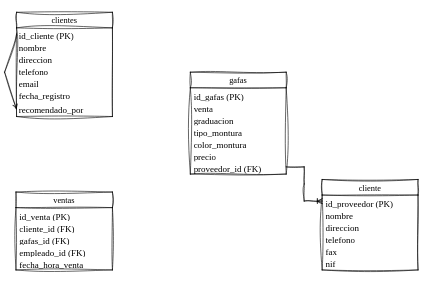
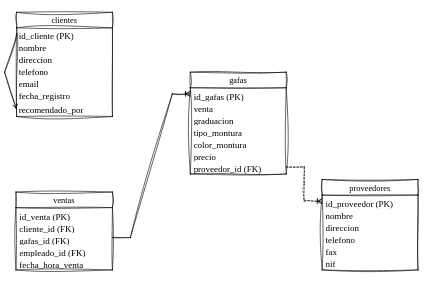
  <mxCell id="0" />
  <mxCell id="1" parent="0" />
  <mxCell id="2" value="clientes" style="swimlane;fontStyle=0;childLayout=stackLayout;horizontal=1;startSize=26;horizontalStack=0;resizeParent=1;resizeParentMax=0;resizeLast=0;collapsible=1;marginBottom=0;align=center;fontSize=14;sketch=1;hachureGap=4;jiggle=2;curveFitting=1;fontFamily=Architects Daughter;fontSource=https%3A%2F%2Ffonts.googleapis.com%2Fcss%3Ffamily%3DArchitects%2BDaughter;" parent="1" vertex="1"><mxGeometry x="21" y="20" width="160" height="174" as="geometry"><mxRectangle x="20" y="10" width="90" height="30" as="alternateBounds" /></mxGeometry></mxCell>
  <mxCell id="3" value="id_cliente (PK)" style="text;strokeColor=none;fillColor=none;spacingLeft=4;spacingRight=4;overflow=hidden;rotatable=0;points=[[0,0.5],[1,0.5]];portConstraint=eastwest;fontSize=15;whiteSpace=wrap;html=1;fontFamily=Architects Daughter;spacing=0;" parent="2" vertex="1"><mxGeometry y="26" width="160" height="20" as="geometry" /></mxCell>
  <mxCell id="4" value="nombre" style="text;strokeColor=none;fillColor=none;spacingLeft=4;spacingRight=4;overflow=hidden;rotatable=0;points=[[0,0.5],[1,0.5]];portConstraint=eastwest;fontSize=15;whiteSpace=wrap;html=1;fontFamily=Architects Daughter;spacing=0;" parent="2" vertex="1"><mxGeometry y="46" width="160" height="20" as="geometry" /></mxCell>
  <mxCell id="5" value="direccion" style="text;strokeColor=none;fillColor=none;spacingLeft=4;spacingRight=4;overflow=hidden;rotatable=0;points=[[0,0.5],[1,0.5]];portConstraint=eastwest;fontSize=15;whiteSpace=wrap;html=1;fontFamily=Architects Daughter;spacing=0;" parent="2" vertex="1"><mxGeometry y="66" width="160" height="20" as="geometry" /></mxCell>
  <mxCell id="6" value="telefono" style="text;strokeColor=none;fillColor=none;spacingLeft=4;spacingRight=4;overflow=hidden;rotatable=0;points=[[0,0.5],[1,0.5]];portConstraint=eastwest;fontSize=15;whiteSpace=wrap;html=1;fontFamily=Architects Daughter;spacing=0;" vertex="1" parent="2"><mxGeometry y="86" width="160" height="20" as="geometry" /></mxCell>
  <mxCell id="7" value="email" style="text;strokeColor=none;fillColor=none;spacingLeft=4;spacingRight=4;overflow=hidden;rotatable=0;points=[[0,0.5],[1,0.5]];portConstraint=eastwest;fontSize=15;whiteSpace=wrap;html=1;fontFamily=Architects Daughter;spacing=0;" vertex="1" parent="2"><mxGeometry y="106" width="160" height="20" as="geometry" /></mxCell>
  <mxCell id="8" value="fecha_registro" style="text;strokeColor=none;fillColor=none;spacingLeft=4;spacingRight=4;overflow=hidden;rotatable=0;points=[[0,0.5],[1,0.5]];portConstraint=eastwest;fontSize=15;whiteSpace=wrap;html=1;fontFamily=Architects Daughter;spacing=0;" vertex="1" parent="2"><mxGeometry y="126" width="160" height="24" as="geometry" /></mxCell>
  <mxCell id="9" value="recomendado_por" style="text;strokeColor=none;fillColor=none;spacingLeft=4;spacingRight=4;overflow=hidden;rotatable=0;points=[[0,0.5],[1,0.5]];portConstraint=eastwest;fontSize=15;whiteSpace=wrap;html=1;fontFamily=Architects Daughter;spacing=0;" vertex="1" parent="2"><mxGeometry y="150" width="160" height="24" as="geometry" /></mxCell>
  <mxCell id="10" value="" style="endArrow=open;html=1;rounded=0;sketch=1;hachureGap=4;jiggle=2;curveFitting=1;fontFamily=Architects Daughter;fontSource=https%3A%2F%2Ffonts.googleapis.com%2Fcss%3Ffamily%3DArchitects%2BDaughter;fontSize=16;entryX=0;entryY=0.5;entryDx=0;entryDy=0;exitX=0;exitY=0.5;exitDx=0;exitDy=0;" edge="1" parent="2" source="3" target="9"><mxGeometry relative="1" as="geometry"><mxPoint x="-70" y="200" as="sourcePoint" /><mxPoint x="90" y="200" as="targetPoint" /><Array as="points"><mxPoint x="-20" y="100" /></Array></mxGeometry></mxCell>
  <mxCell id="11" value="ventas" style="swimlane;fontStyle=0;childLayout=stackLayout;horizontal=1;startSize=26;horizontalStack=0;resizeParent=1;resizeParentMax=0;resizeLast=0;collapsible=1;marginBottom=0;align=center;fontSize=14;sketch=1;hachureGap=4;jiggle=2;curveFitting=1;fontFamily=Architects Daughter;fontSource=https%3A%2F%2Ffonts.googleapis.com%2Fcss%3Ffamily%3DArchitects%2BDaughter;" vertex="1" parent="1"><mxGeometry x="20" y="320" width="161" height="130" as="geometry" /></mxCell>
  <mxCell id="12" value="id_venta (PK)" style="text;strokeColor=none;fillColor=none;spacingLeft=4;spacingRight=4;overflow=hidden;rotatable=0;points=[[0,0.5],[1,0.5]];portConstraint=eastwest;fontSize=15;whiteSpace=wrap;html=1;fontFamily=Architects Daughter;" vertex="1" parent="11"><mxGeometry y="26" width="161" height="20" as="geometry" /></mxCell>
  <mxCell id="13" value="cliente_id (FK)" style="text;strokeColor=none;fillColor=none;spacingLeft=4;spacingRight=4;overflow=hidden;rotatable=0;points=[[0,0.5],[1,0.5]];portConstraint=eastwest;fontSize=15;whiteSpace=wrap;html=1;fontFamily=Architects Daughter;" vertex="1" parent="11"><mxGeometry y="46" width="161" height="20" as="geometry" /></mxCell>
  <mxCell id="14" value="gafas_id (FK)&lt;br&gt;" style="text;strokeColor=none;fillColor=none;spacingLeft=4;spacingRight=4;overflow=hidden;rotatable=0;points=[[0,0.5],[1,0.5]];portConstraint=eastwest;fontSize=15;whiteSpace=wrap;html=1;fontFamily=Architects Daughter;" vertex="1" parent="11"><mxGeometry y="66" width="161" height="20" as="geometry" /></mxCell>
  <mxCell id="15" value="empleado_id (FK)&lt;br&gt;" style="text;strokeColor=none;fillColor=none;spacingLeft=4;spacingRight=4;overflow=hidden;rotatable=0;points=[[0,0.5],[1,0.5]];portConstraint=eastwest;fontSize=15;whiteSpace=wrap;html=1;fontFamily=Architects Daughter;" vertex="1" parent="11"><mxGeometry y="86" width="161" height="20" as="geometry" /></mxCell>
  <mxCell id="16" value="fecha_hora_venta&lt;br style=&quot;font-size: 15px;&quot;&gt;" style="text;strokeColor=none;fillColor=none;spacingLeft=4;spacingRight=4;overflow=hidden;rotatable=0;points=[[0,0.5],[1,0.5]];portConstraint=eastwest;fontSize=15;whiteSpace=wrap;html=1;fontFamily=Architects Daughter;" vertex="1" parent="11"><mxGeometry y="106" width="161" height="24" as="geometry" /></mxCell>
  <mxCell id="17" value="gafas" style="swimlane;fontStyle=0;childLayout=stackLayout;horizontal=1;startSize=26;horizontalStack=0;resizeParent=1;resizeParentMax=0;resizeLast=0;collapsible=1;marginBottom=0;align=center;fontSize=14;sketch=1;hachureGap=4;jiggle=2;curveFitting=1;fontFamily=Architects Daughter;fontSource=https%3A%2F%2Ffonts.googleapis.com%2Fcss%3Ffamily%3DArchitects%2BDaughter;" vertex="1" parent="1"><mxGeometry x="311" y="120" width="160" height="170" as="geometry" /></mxCell>
  <mxCell id="18" value="id_gafas (PK)" style="text;strokeColor=none;fillColor=none;spacingLeft=4;spacingRight=4;overflow=hidden;rotatable=0;points=[[0,0.5],[1,0.5]];portConstraint=eastwest;fontSize=15;whiteSpace=wrap;html=1;fontFamily=Architects Daughter;" vertex="1" parent="17"><mxGeometry y="26" width="160" height="20" as="geometry" /></mxCell>
  <mxCell id="19" value="venta" style="text;strokeColor=none;fillColor=none;spacingLeft=4;spacingRight=4;overflow=hidden;rotatable=0;points=[[0,0.5],[1,0.5]];portConstraint=eastwest;fontSize=15;whiteSpace=wrap;html=1;fontFamily=Architects Daughter;" vertex="1" parent="17"><mxGeometry y="46" width="160" height="20" as="geometry" /></mxCell>
  <mxCell id="20" value="graduacion" style="text;strokeColor=none;fillColor=none;spacingLeft=4;spacingRight=4;overflow=hidden;rotatable=0;points=[[0,0.5],[1,0.5]];portConstraint=eastwest;fontSize=15;whiteSpace=wrap;html=1;fontFamily=Architects Daughter;" vertex="1" parent="17"><mxGeometry y="66" width="160" height="20" as="geometry" /></mxCell>
  <mxCell id="21" value="tipo_montura&lt;br style=&quot;font-size: 15px;&quot;&gt;" style="text;strokeColor=none;fillColor=none;spacingLeft=4;spacingRight=4;overflow=hidden;rotatable=0;points=[[0,0.5],[1,0.5]];portConstraint=eastwest;fontSize=15;whiteSpace=wrap;html=1;fontFamily=Architects Daughter;" vertex="1" parent="17"><mxGeometry y="86" width="160" height="20" as="geometry" /></mxCell>
  <mxCell id="22" value="color_montura" style="text;strokeColor=none;fillColor=none;spacingLeft=4;spacingRight=4;overflow=hidden;rotatable=0;points=[[0,0.5],[1,0.5]];portConstraint=eastwest;fontSize=15;whiteSpace=wrap;html=1;fontFamily=Architects Daughter;" vertex="1" parent="17"><mxGeometry y="106" width="160" height="20" as="geometry" /></mxCell>
  <mxCell id="23" value="precio" style="text;strokeColor=none;fillColor=none;spacingLeft=4;spacingRight=4;overflow=hidden;rotatable=0;points=[[0,0.5],[1,0.5]];portConstraint=eastwest;fontSize=15;whiteSpace=wrap;html=1;fontFamily=Architects Daughter;" vertex="1" parent="17"><mxGeometry y="126" width="160" height="20" as="geometry" /></mxCell>
  <mxCell id="24" value="proveedor_id (FK)&lt;br style=&quot;font-size: 15px;&quot;&gt;" style="text;strokeColor=none;fillColor=none;spacingLeft=4;spacingRight=4;overflow=hidden;rotatable=0;points=[[0,0.5],[1,0.5]];portConstraint=eastwest;fontSize=15;whiteSpace=wrap;html=1;fontFamily=Architects Daughter;" vertex="1" parent="17"><mxGeometry y="146" width="160" height="24" as="geometry" /></mxCell>
- <mxCell id="25" value="cliente" style="swimlane;fontStyle=0;childLayout=stackLayout;horizontal=1;startSize=26;horizontalStack=0;resizeParent=1;resizeParentMax=0;resizeLast=0;collapsible=1;marginBottom=0;align=center;fontSize=14;sketch=1;hachureGap=4;jiggle=2;curveFitting=1;fontFamily=Architects Daughter;fontSource=https%3A%2F%2Ffonts.googleapis.com%2Fcss%3Ffamily%3DArchitects%2BDaughter;" vertex="1" parent="1"><mxGeometry x="531" y="299" width="160" height="151" as="geometry" /></mxCell>
+ <mxCell id="25" value="proveedores" style="swimlane;fontStyle=0;childLayout=stackLayout;horizontal=1;startSize=26;horizontalStack=0;resizeParent=1;resizeParentMax=0;resizeLast=0;collapsible=1;marginBottom=0;align=center;fontSize=14;sketch=1;hachureGap=4;jiggle=2;curveFitting=1;fontFamily=Architects Daughter;fontSource=https%3A%2F%2Ffonts.googleapis.com%2Fcss%3Ffamily%3DArchitects%2BDaughter;" vertex="1" parent="1"><mxGeometry x="531" y="299" width="160" height="151" as="geometry" /></mxCell>
  <mxCell id="26" value="id_proveedor (PK)&lt;br style=&quot;font-size: 15px;&quot;&gt;" style="text;strokeColor=none;fillColor=none;spacingLeft=4;spacingRight=4;overflow=hidden;rotatable=0;points=[[0,0.5],[1,0.5]];portConstraint=eastwest;fontSize=15;whiteSpace=wrap;html=1;fontFamily=Architects Daughter;" vertex="1" parent="25"><mxGeometry y="26" width="160" height="20" as="geometry" /></mxCell>
  <mxCell id="27" value="nombre" style="text;strokeColor=none;fillColor=none;spacingLeft=4;spacingRight=4;overflow=hidden;rotatable=0;points=[[0,0.5],[1,0.5]];portConstraint=eastwest;fontSize=15;whiteSpace=wrap;html=1;fontFamily=Architects Daughter;" vertex="1" parent="25"><mxGeometry y="46" width="160" height="20" as="geometry" /></mxCell>
  <mxCell id="28" value="direccion" style="text;strokeColor=none;fillColor=none;spacingLeft=4;spacingRight=4;overflow=hidden;rotatable=0;points=[[0,0.5],[1,0.5]];portConstraint=eastwest;fontSize=15;whiteSpace=wrap;html=1;fontFamily=Architects Daughter;" vertex="1" parent="25"><mxGeometry y="66" width="160" height="20" as="geometry" /></mxCell>
  <mxCell id="29" value="telefono" style="text;strokeColor=none;fillColor=none;spacingLeft=4;spacingRight=4;overflow=hidden;rotatable=0;points=[[0,0.5],[1,0.5]];portConstraint=eastwest;fontSize=15;whiteSpace=wrap;html=1;fontFamily=Architects Daughter;" vertex="1" parent="25"><mxGeometry y="86" width="160" height="20" as="geometry" /></mxCell>
  <mxCell id="30" value="fax" style="text;strokeColor=none;fillColor=none;spacingLeft=4;spacingRight=4;overflow=hidden;rotatable=0;points=[[0,0.5],[1,0.5]];portConstraint=eastwest;fontSize=15;whiteSpace=wrap;html=1;fontFamily=Architects Daughter;" vertex="1" parent="25"><mxGeometry y="106" width="160" height="20" as="geometry" /></mxCell>
  <mxCell id="31" value="nif" style="text;strokeColor=none;fillColor=none;spacingLeft=4;spacingRight=4;overflow=hidden;rotatable=0;points=[[0,0.5],[1,0.5]];portConstraint=eastwest;fontSize=15;whiteSpace=wrap;html=1;fontFamily=Architects Daughter;" vertex="1" parent="25"><mxGeometry y="126" width="160" height="25" as="geometry" /></mxCell>
- <mxCell id="32" value="" style="edgeStyle=entityRelationEdgeStyle;fontSize=12;html=1;endArrow=ERoneToMany;rounded=0;sketch=1;hachureGap=4;jiggle=2;curveFitting=1;fontFamily=Architects Daughter;fontSource=https%3A%2F%2Ffonts.googleapis.com%2Fcss%3Ffamily%3DArchitects%2BDaughter;" edge="1" parent="1" source="24" target="26"><mxGeometry width="100" height="100" relative="1" as="geometry"><mxPoint x="461" y="622" as="sourcePoint" /><mxPoint x="321" y="390" as="targetPoint" /><Array as="points"><mxPoint x="441" y="472" /><mxPoint x="371" y="432" /><mxPoint x="531" y="430" /></Array></mxGeometry></mxCell>
+ <mxCell id="32" value="" style="edgeStyle=entityRelationEdgeStyle;fontSize=12;html=1;endArrow=ERoneToMany;rounded=0;sketch=1;hachureGap=4;jiggle=2;curveFitting=1;fontFamily=Architects Daughter;fontSource=https%3A%2F%2Ffonts.googleapis.com%2Fcss%3Ffamily%3DArchitects%2BDaughter;dashed=1;" edge="1" parent="1" source="24" target="26"><mxGeometry width="100" height="100" relative="1" as="geometry"><mxPoint x="461" y="622" as="sourcePoint" /><mxPoint x="321" y="390" as="targetPoint" /><Array as="points"><mxPoint x="441" y="472" /><mxPoint x="371" y="432" /><mxPoint x="531" y="430" /></Array></mxGeometry></mxCell>
+ <mxCell id="33" value="" style="edgeStyle=entityRelationEdgeStyle;fontSize=12;html=1;endArrow=ERoneToMany;rounded=0;sketch=1;hachureGap=4;jiggle=2;curveFitting=1;fontFamily=Architects Daughter;fontSource=https%3A%2F%2Ffonts.googleapis.com%2Fcss%3Ffamily%3DArchitects%2BDaughter;" edge="1" parent="1" source="14" target="18"><mxGeometry width="100" height="100" relative="1" as="geometry"><mxPoint x="175" y="300" as="sourcePoint" /><mxPoint x="275" y="200" as="targetPoint" /></mxGeometry></mxCell>
